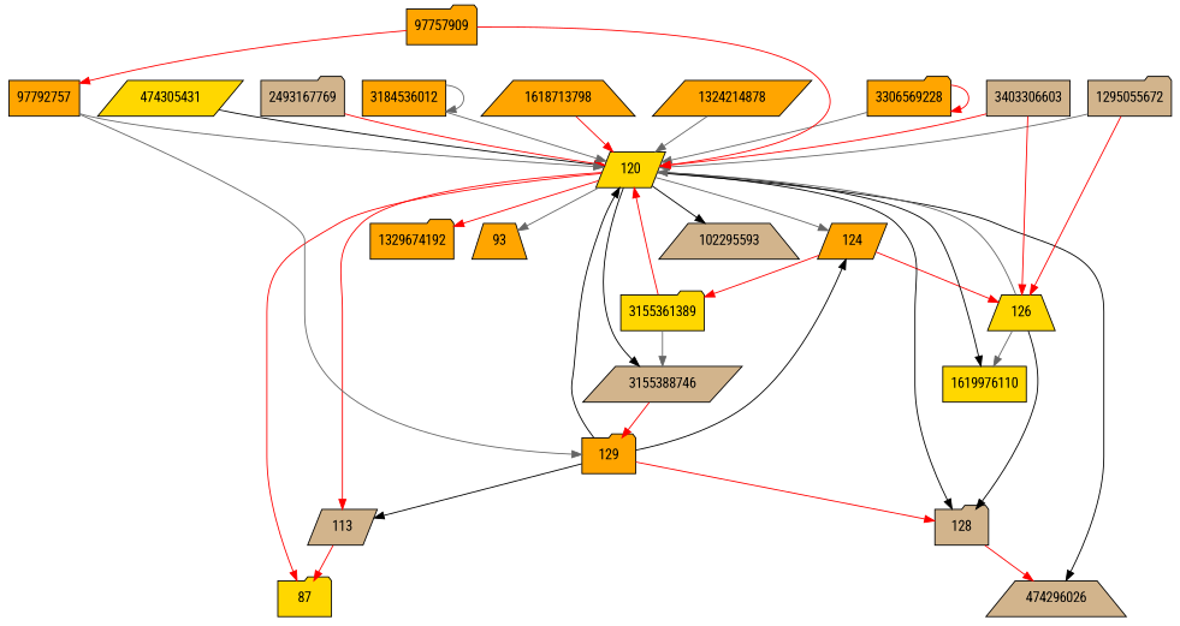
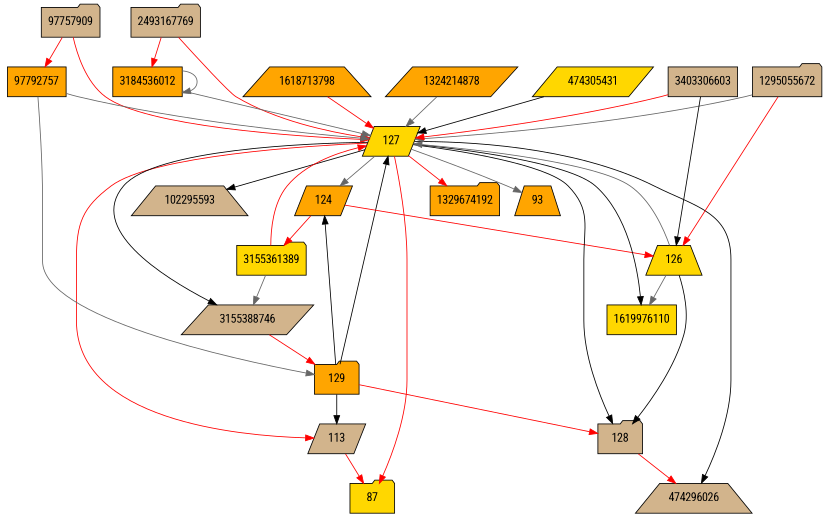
  digraph {
    fontname="Roboto Condensed"
    node [fillcolor=orange fontname="Roboto Condensed" shape=folder style=filled]
    edge [color=red fontname="Roboto Condensed"]
    128 [fillcolor=tan]
    474296026 [fillcolor=tan shape=trapezium]
    102295593 [fillcolor=tan shape=trapezium]
    129
    113 [fillcolor=tan shape=parallelogram]
    124 [shape=parallelogram]
-   127 [fillcolor=gold shape=parallelogram label=120]
+   127 [fillcolor=gold shape=parallelogram]
    87 [fillcolor=gold]
    126 [fillcolor=gold shape=trapezium]
    3155361389 [fillcolor=gold]
    3155388746 [fillcolor=tan shape=parallelogram]
    1619976110 [fillcolor=gold shape=box]
    1329674192
    93 [shape=trapezium]
-   3306569228
    474305431 [fillcolor=gold shape=parallelogram]
    2493167769 [fillcolor=tan]
    3184536012 [shape=box]
    1295055672 [fillcolor=tan]
    1618713798 [shape=trapezium]
-   97757909
+   97757909 [fillcolor=tan]
    97792757 [shape=box]
    1324214878 [shape=parallelogram]
    3403306603 [fillcolor=tan shape=box]
    128 -> 474296026
    129 -> 128
    129 -> 113 [color=black]
    129 -> 124 [color=black]
    129 -> 127 [color=black]
    113 -> 87
    124 -> 126
    124 -> 3155361389
    127 -> 128 [color=black]
    127 -> 474296026 [color=black]
    127 -> 102295593 [color=black]
    127 -> 113
    127 -> 124 [color=gray40]
    127 -> 87
    127 -> 3155388746 [color=black]
    127 -> 1619976110 [color=black]
    127 -> 1329674192
    127 -> 93 [color=gray40]
    126 -> 128 [color=black]
    126 -> 127 [color=gray40]
    126 -> 1619976110 [color=gray40]
    3155361389 -> 127
    3155361389 -> 3155388746 [color=gray40]
    3155388746 -> 129
-   3306569228 -> 127 [color=gray40]
-   3306569228 -> 3306569228
    474305431 -> 127 [color=black]
    2493167769 -> 127
+   2493167769 -> 3184536012
    3184536012 -> 127 [color=gray40]
    3184536012 -> 3184536012 [color=gray40]
    1295055672 -> 127 [color=gray40]
    1295055672 -> 126
    1618713798 -> 127
    97757909 -> 127
    97757909 -> 97792757
    97792757 -> 129 [color=gray40]
    97792757 -> 127 [color=gray40]
    1324214878 -> 127 [color=gray40]
    3403306603 -> 127
-   3403306603 -> 126
+   3403306603 -> 126 [color=black]
  }
